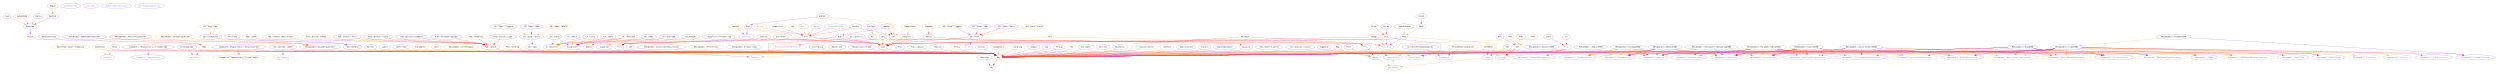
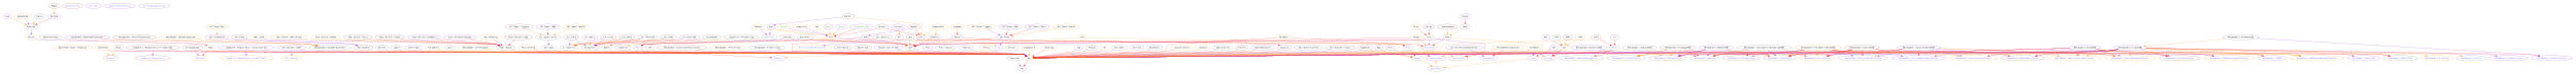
  digraph {
    fontname="Source Code Pro"
    rankdir=TB
    splines=polyline
    node [color=brown fontcolor="#000000" fontname="Source Code Pro"]
    edge [color=darkorange fontname="Source Code Pro"]
    "Pod::Config" [color=darkorange]
    "Pod::Block"
    Any [color=darkorange]
    Junction [color=gray40]
    Date
    DateTime [color=darkorange]
    "DateTime-local-timezone" [color=darkorange fontcolor=""]
    Positional [fontcolor="#6666FF"]
    Associative [color=purple fontcolor="#6666FF"]
    Baggy [color=gray40 fontcolor="#6666FF"]
    Mu [color=purple]
    Dateish [fontcolor="#6666FF"]
    QuantHash [color=gray40 fontcolor="#6666FF"]
    AST
    Cool
    Iterable [fontcolor="#6666FF"]
    List [color=darkorange]
    Array [color=purple]
    Attribute
    Backtrace
    "Backtrace::Frame" [color=purple]
    Bag [color=purple]
    BagHash
    Stringy [fontcolor="#6666FF"]
    Blob [color=gray40 fontcolor="#6666FF"]
    Callable [color=darkorange fontcolor="#6666FF"]
    n27 [color=darkorange label=Redo]
    Block [color=darkorange]
    Numeric [color=purple fontcolor="#6666FF"]
    Real [fontcolor="#6666FF"]
    Int [color=darkorange]
    Bool [fontcolor="#33BB33"]
    Buf [fontcolor="#6666FF"]
    Exception
    "CX::Last"
    "X::Control" [color=gray40 fontcolor=""]
    "CX::Next"
    "CX::Proceed" [color=gray40]
    "CX::Redo"
    "CX::Succeed" [color=purple]
    "CX::Take"
    "CX::Warn" [color=purple]
    CallFrame [color=purple]
    Cancellation [color=darkorange]
    Capture [color=purple]
    Channel [color=darkorange]
    "CompUnit::Repository" [fontcolor="#6666FF"]
    "CompUnit::Repository::FileSystem"
-   "CompUnit::Repository::Installable" [color=darkorange fontcolor=black]
+   "CompUnit::Repository::Installable" [color=darkorange fontcolor="#6666FF"]
    "CompUnit::Repository::Installation" [color=purple]
    Complex
    Str
    ComplexStr [color=darkorange]
    Scheduler [color=purple fontcolor="#6666FF"]
    CurrentThreadScheduler [color=purple]
    Deprecation [color=gray40]
    Distro
    Duration [color=gray40]
    Enumeration [fontcolor="#6666FF"]
    Nil
    Failure [color=purple]
    Rational [color=gray40 fontcolor="#6666FF"]
    FatRat [color=darkorange]
    ForeignCode
    Match [color=purple]
    Grammar [color=darkorange]
    Map [color=gray40]
    Hash [color=gray40]
    HyperWhatever [color=purple]
    IO [color=purple fontcolor="#6666FF"]
    "IO::Handle"
    "IO::CatHandle" [color=purple]
    "IO::ArgFiles" [color=darkorange]
    "IO::Notification" [color=gray40]
    "IO::Path" [color=purple]
    "IO::Path::Cygwin" [color=darkorange]
    "IO::Path::QNX" [color=purple]
    "IO::Path::Unix" [color=purple]
    "IO::Path::Win32" [color=darkorange]
    "IO::Pipe"
    "IO::Socket" [color=darkorange fontcolor="#6666FF"]
    "IO::Socket::Async"
    "IO::Socket::INET" [color=purple]
    "IO::Spec" [color=gray40]
    "IO::Spec::Unix" [color=gray40]
    "IO::Spec::Cygwin"
    "IO::Spec::QNX" [color=purple]
    "IO::Spec::Win32" [color=darkorange]
    "IO::Special"
    Instant
    IntStr
    Iterator [color=purple fontcolor="#6666FF"]
    Kernel [color=gray40]
    Label [color=gray40]
    Lock [color=gray40]
    Routine [color=gray40]
    Macro [color=gray40]
    "Metamodel::Archetypes" [color=darkorange]
    "Metamodel::AttributeContainer" [color=darkorange fontcolor="#6666FF"]
    "Metamodel::BUILDPLAN" [color=gray40 fontcolor="#6666FF"]
    "Metamodel::BaseDispatcher" [color=gray40]
    "Metamodel::BaseType" [color=purple fontcolor="#6666FF"]
    "Metamodel::BoolificationProtocol" [color=darkorange fontcolor="#6666FF"]
    "Metamodel::C3MRO" [color=purple fontcolor="#6666FF"]
    "Metamodel::Naming" [color=gray40 fontcolor="#6666FF"]
    "Metamodel::Documenting" [fontcolor="#6666FF"]
    "Metamodel::Versioning" [color=darkorange fontcolor="#6666FF"]
    "Metamodel::Stashing" [color=gray40 fontcolor="#6666FF"]
    "Metamodel::Finalization" [color=purple fontcolor="#6666FF"]
    "Metamodel::MethodContainer" [fontcolor="#6666FF"]
    "Metamodel::PrivateMethodContainer" [color=purple fontcolor="#6666FF"]
    "Metamodel::MultiMethodContainer" [color=darkorange fontcolor="#6666FF"]
    "Metamodel::RoleContainer" [fontcolor="#6666FF"]
    "Metamodel::MultipleInheritance" [color=gray40 fontcolor="#6666FF"]
    "Metamodel::DefaultParent" [color=purple fontcolor="#6666FF"]
    "Metamodel::MROBasedMethodDispatch" [color=darkorange fontcolor="#6666FF"]
    "Metamodel::MROBasedTypeChecking" [color=darkorange fontcolor="#6666FF"]
    "Metamodel::Trusting" [color=darkorange fontcolor="#6666FF"]
    "Metamodel::Mixins" [color=gray40 fontcolor="#6666FF"]
    "Metamodel::ClassHOW" [color=purple]
    "Metamodel::ConcreteRoleHOW" [color=purple]
    "Metamodel::ContainerDescriptor"
    "Metamodel::RolePunning" [fontcolor="#6666FF"]
    "Metamodel::TypePretense" [color=gray40 fontcolor="#6666FF"]
    "Metamodel::EnumHOW" [color=purple]
    "Metamodel::GenericHOW" [color=purple]
    "Metamodel::GrammarHOW" [color=gray40]
    "Metamodel::MethodDelegation" [color=gray40 fontcolor="#6666FF"]
    "Metamodel::MethodDispatcher" [color=purple]
    "Metamodel::ModuleHOW" [color=purple]
    "Metamodel::MultiDispatcher"
    "Metamodel::NativeHOW"
    "Metamodel::PackageHOW"
    "Metamodel::ParametricRoleGroupHOW" [color=gray40]
    "Metamodel::ParametricRoleHOW" [color=darkorange]
    "Metamodel::Primitives" [color=darkorange]
    n137 [color=gray40 label="Metamodel::Preserving"]
    "Metamodel::SubsetHOW" [color=gray40]
    "Metamodel::WrapDispatcher" [color=darkorange]
    Method [color=purple]
    Mixy [fontcolor="#6666FF"]
    Mix [color=darkorange]
    MixHash [color=darkorange]
    Uni [color=darkorange]
    NFC [color=purple]
    NFD [color=gray40]
    NFKC
    NFKD [color=darkorange]
    Num [color=purple]
    NumStr
    NumericEnumeration [color=purple fontcolor="#6666FF"]
    ObjAt [color=darkorange]
    Order [color=purple fontcolor="#33BB33"]
    Pair
    Parameter [color=darkorange]
    "Pod::Block::Code"
    "Pod::Block::Comment" [color=purple]
    "Pod::Block::Declarator" [color=darkorange]
    "Pod::Block::Named" [color=darkorange]
    "Pod::Block::Para"
    "Pod::Block::Table"
    "Pod::FormattingCode" [color=purple]
    "Pod::Heading" [color=darkorange]
    "Pod::Item" [color=darkorange]
    PositionalBindFailover [color=darkorange fontcolor="#6666FF"]
    Proc [color=purple]
    "Proc::Async" [color=gray40]
    Promise [color=purple]
    PromiseStatus [color=purple fontcolor="#33BB33"]
    Proxy [color=darkorange]
    PseudoStash
    Range [color=darkorange]
    Rat [color=purple]
    RatStr
    Regex
    Scalar [color=gray40]
    Semaphore [color=darkorange]
    Seq
    Setty [fontcolor="#6666FF"]
    Set [color=purple]
    SetHash [color=darkorange]
    Signal [color=darkorange fontcolor="#33BB33"]
    n183 [color=darkorange label=Stashing]
    Slip [color=darkorange]
    Stash [color=purple]
    StringyEnumeration [color=gray40 fontcolor="#6666FF"]
    Sub [color=purple]
    Submethod [color=darkorange]
    Supplier
    "Supplier::Preserving" [color=gray40]
-   Supply [color=purple]
    Tap [color=purple]
    Thread
    ThreadPoolScheduler [color=darkorange]
    VM [color=darkorange]
    ValueObjAt [color=gray40]
    Variable [color=gray40]
    Version [color=purple]
    Whatever [color=gray40]
    WhateverCode [color=gray40]
    atomicint [color=darkorange]
    int [color=darkorange]
    utf8
    subgraph cluster_1 {
      rank=same
      style=invis
      "Pod::Config"
      "Pod::Block"
    }
    subgraph cluster_2 {
      rank=same
      style=invis
      Any
      Junction
    }
    subgraph cluster_3 {
      rank=same
      style=invis
      Date
      DateTime
      "DateTime-local-timezone"
    }
    subgraph cluster_4 {
      rank=same
      style=invis
      Positional
      Associative
      Baggy
    }
    "Pod::Config" -> Any [color=red]
    "Pod::Block" -> Any [color=red]
    Any -> Mu [color=red]
    Junction -> Mu [color=purple]
    Date -> Any [color=purple]
    Date -> Dateish
    DateTime -> Any [color=red]
    DateTime -> Dateish
    Baggy -> QuantHash
    QuantHash -> Associative
    AST -> Any [color=red]
    Cool -> Any [color=purple]
    List -> Positional [color=purple]
    List -> Cool [color=red]
    List -> Iterable [color=purple]
    Array -> List [color=red]
    Attribute -> Any [color=red]
    Backtrace -> Any
    "Backtrace::Frame" -> Any [color=red]
    Bag -> Any [color=red]
    Bag -> Baggy [color=red]
    BagHash -> Any [color=purple]
    BagHash -> Baggy
    Blob -> Positional [color=red]
    Blob -> Stringy [color=red]
    n27 -> Any
    n27 -> Callable [color=red]
    Block -> n27 [color=purple]
    Real -> Numeric [color=red]
    Int -> Cool [color=purple]
    Int -> Real
    Bool -> Int
    Buf -> Blob [color=red]
    Exception -> Any [color=purple]
    "CX::Last" -> Exception [color=purple]
    "CX::Last" -> "X::Control" [color=purple]
    "CX::Next" -> Exception [color=red]
    "CX::Next" -> "X::Control"
    "CX::Proceed" -> Exception [color=red]
    "CX::Proceed" -> "X::Control" [color=red]
    "CX::Redo" -> Exception [color=red]
    "CX::Redo" -> "X::Control"
    "CX::Succeed" -> Exception [color=purple]
    "CX::Succeed" -> "X::Control"
    "CX::Take" -> Exception [color=purple]
    "CX::Take" -> "X::Control" [color=purple]
    "CX::Warn" -> Exception
    "CX::Warn" -> "X::Control"
    CallFrame -> Any
    Cancellation -> Any [color=red]
    Capture -> Any [color=red]
    Channel -> Any
    "CompUnit::Repository::FileSystem" -> Any [color=red]
    "CompUnit::Repository::FileSystem" -> "CompUnit::Repository" [color=purple]
    "CompUnit::Repository::Installation" -> Any [color=purple]
    "CompUnit::Repository::Installation" -> "CompUnit::Repository::Installable" [color=purple]
    Complex -> Cool [color=red]
    Complex -> Numeric
    Str -> Cool
    Str -> Stringy
    ComplexStr -> Complex
    ComplexStr -> Str
    CurrentThreadScheduler -> Any
    CurrentThreadScheduler -> Scheduler [color=purple]
    Deprecation -> Any [color=purple]
    Distro -> Any [color=red]
    Duration -> Cool [color=red]
    Duration -> Real [color=purple]
    Nil -> Cool
    Failure -> Nil
    Rational -> Real
    FatRat -> Cool
    FatRat -> Rational [color=purple]
    ForeignCode -> Any [color=red]
    ForeignCode -> Callable [color=purple]
    Match -> Cool [color=purple]
    Match -> Capture [color=red]
    Grammar -> Match [color=red]
    Map -> Associative
    Map -> Cool [color=purple]
    Map -> Iterable [color=red]
    Hash -> Map
    HyperWhatever -> Any [color=red]
    "IO::Handle" -> Any
    "IO::CatHandle" -> "IO::Handle" [color=purple]
    "IO::ArgFiles" -> "IO::CatHandle"
    "IO::Notification" -> Any
    "IO::Path" -> Cool [color=red]
    "IO::Path" -> IO [color=purple]
    "IO::Path::Cygwin" -> "IO::Path" [color=purple]
    "IO::Path::QNX" -> "IO::Path" [color=red]
    "IO::Path::Unix" -> "IO::Path" [color=red]
    "IO::Path::Win32" -> "IO::Path"
    "IO::Pipe" -> "IO::Handle" [color=purple]
    "IO::Socket::Async" -> Any [color=purple]
    "IO::Socket::INET" -> Any [color=red]
    "IO::Socket::INET" -> "IO::Socket" [color=purple]
    "IO::Spec" -> Any
    "IO::Spec::Unix" -> "IO::Spec" [color=purple]
    "IO::Spec::Cygwin" -> "IO::Spec::Unix"
    "IO::Spec::QNX" -> "IO::Spec::Unix" [color=red]
    "IO::Spec::Win32" -> "IO::Spec::Unix"
    "IO::Special" -> Any [color=red]
    "IO::Special" -> IO
    Instant -> Cool [color=purple]
    Instant -> Real [color=purple]
    IntStr -> Int [color=red]
    IntStr -> Str [color=red]
    Kernel -> Any [color=red]
    Label -> Any
    Lock -> Any
    Routine -> Block [color=purple]
    Macro -> Routine
    "Metamodel::Archetypes" -> Any
    "Metamodel::BaseDispatcher" -> Any
    "Metamodel::ClassHOW" -> Any [color=purple]
    "Metamodel::ClassHOW" -> "Metamodel::AttributeContainer"
    "Metamodel::ClassHOW" -> "Metamodel::BUILDPLAN" [color=red]
    "Metamodel::ClassHOW" -> "Metamodel::BoolificationProtocol"
    "Metamodel::ClassHOW" -> "Metamodel::C3MRO"
    "Metamodel::ClassHOW" -> "Metamodel::Naming"
    "Metamodel::ClassHOW" -> "Metamodel::Documenting" [color=red]
    "Metamodel::ClassHOW" -> "Metamodel::Versioning" [color=purple]
    "Metamodel::ClassHOW" -> "Metamodel::Stashing" [color=purple]
    "Metamodel::ClassHOW" -> "Metamodel::Finalization" [color=purple]
    "Metamodel::ClassHOW" -> "Metamodel::MethodContainer" [color=purple]
    "Metamodel::ClassHOW" -> "Metamodel::PrivateMethodContainer" [color=red]
    "Metamodel::ClassHOW" -> "Metamodel::MultiMethodContainer"
    "Metamodel::ClassHOW" -> "Metamodel::RoleContainer" [color=red]
    "Metamodel::ClassHOW" -> "Metamodel::MultipleInheritance" [color=purple]
    "Metamodel::ClassHOW" -> "Metamodel::DefaultParent" [color=red]
    "Metamodel::ClassHOW" -> "Metamodel::MROBasedMethodDispatch"
    "Metamodel::ClassHOW" -> "Metamodel::MROBasedTypeChecking" [color=purple]
    "Metamodel::ClassHOW" -> "Metamodel::Trusting"
    "Metamodel::ClassHOW" -> "Metamodel::Mixins"
    "Metamodel::ConcreteRoleHOW" -> Any [color=red]
    "Metamodel::ConcreteRoleHOW" -> "Metamodel::AttributeContainer" [color=purple]
    "Metamodel::ConcreteRoleHOW" -> "Metamodel::Naming" [color=red]
    "Metamodel::ConcreteRoleHOW" -> "Metamodel::Versioning" [color=red]
    "Metamodel::ConcreteRoleHOW" -> "Metamodel::MethodContainer" [color=purple]
    "Metamodel::ConcreteRoleHOW" -> "Metamodel::PrivateMethodContainer" [color=red]
    "Metamodel::ConcreteRoleHOW" -> "Metamodel::MultiMethodContainer" [color=red]
    "Metamodel::ConcreteRoleHOW" -> "Metamodel::RoleContainer"
    "Metamodel::ConcreteRoleHOW" -> "Metamodel::MultipleInheritance"
    "Metamodel::ContainerDescriptor" -> Any [color=red]
    "Metamodel::EnumHOW" -> Any [color=red]
    "Metamodel::EnumHOW" -> "Metamodel::AttributeContainer" [color=purple]
    "Metamodel::EnumHOW" -> "Metamodel::BUILDPLAN" [color=red]
    "Metamodel::EnumHOW" -> "Metamodel::BaseType" [color=red]
    "Metamodel::EnumHOW" -> "Metamodel::BoolificationProtocol" [color=red]
    "Metamodel::EnumHOW" -> "Metamodel::Naming" [color=purple]
    "Metamodel::EnumHOW" -> "Metamodel::Stashing" [color=red]
    "Metamodel::EnumHOW" -> "Metamodel::MethodContainer" [color=red]
    "Metamodel::EnumHOW" -> "Metamodel::MultiMethodContainer" [color=purple]
    "Metamodel::EnumHOW" -> "Metamodel::RoleContainer" [color=purple]
    "Metamodel::EnumHOW" -> "Metamodel::MROBasedMethodDispatch"
    "Metamodel::EnumHOW" -> "Metamodel::MROBasedTypeChecking"
    "Metamodel::GenericHOW" -> Any [color=purple]
    "Metamodel::GenericHOW" -> "Metamodel::Naming" [color=purple]
    "Metamodel::GrammarHOW" -> "Metamodel::DefaultParent" [color=purple]
    "Metamodel::GrammarHOW" -> "Metamodel::ClassHOW"
    "Metamodel::MethodDispatcher" -> "Metamodel::BaseDispatcher" [color=red]
    "Metamodel::ModuleHOW" -> Any [color=red]
    "Metamodel::ModuleHOW" -> "Metamodel::Naming" [color=purple]
    "Metamodel::ModuleHOW" -> "Metamodel::Documenting" [color=purple]
    "Metamodel::ModuleHOW" -> "Metamodel::Versioning" [color=red]
    "Metamodel::ModuleHOW" -> "Metamodel::Stashing"
    "Metamodel::ModuleHOW" -> "Metamodel::TypePretense"
    "Metamodel::ModuleHOW" -> "Metamodel::MethodDelegation" [color=purple]
    "Metamodel::MultiDispatcher" -> "Metamodel::BaseDispatcher"
    "Metamodel::NativeHOW" -> Any [color=red]
    "Metamodel::NativeHOW" -> "Metamodel::C3MRO" [color=red]
    "Metamodel::NativeHOW" -> "Metamodel::Naming" [color=purple]
    "Metamodel::NativeHOW" -> "Metamodel::Documenting" [color=red]
    "Metamodel::NativeHOW" -> "Metamodel::Versioning" [color=red]
    "Metamodel::NativeHOW" -> "Metamodel::Stashing" [color=red]
    "Metamodel::NativeHOW" -> "Metamodel::MultipleInheritance" [color=red]
    "Metamodel::NativeHOW" -> "Metamodel::MROBasedMethodDispatch"
    "Metamodel::NativeHOW" -> "Metamodel::MROBasedTypeChecking" [color=purple]
    "Metamodel::PackageHOW" -> Any [color=purple]
    "Metamodel::PackageHOW" -> "Metamodel::Naming" [color=red]
    "Metamodel::PackageHOW" -> "Metamodel::Documenting"
    "Metamodel::PackageHOW" -> "Metamodel::Stashing" [color=red]
    "Metamodel::PackageHOW" -> "Metamodel::TypePretense"
    "Metamodel::PackageHOW" -> "Metamodel::MethodDelegation"
    "Metamodel::ParametricRoleGroupHOW" -> Any [color=purple]
    "Metamodel::ParametricRoleGroupHOW" -> "Metamodel::BoolificationProtocol"
    "Metamodel::ParametricRoleGroupHOW" -> "Metamodel::Naming"
    "Metamodel::ParametricRoleGroupHOW" -> "Metamodel::Stashing" [color=purple]
    "Metamodel::ParametricRoleGroupHOW" -> "Metamodel::RolePunning" [color=red]
    "Metamodel::ParametricRoleGroupHOW" -> "Metamodel::TypePretense"
    "Metamodel::ParametricRoleHOW" -> Any [color=purple]
    "Metamodel::ParametricRoleHOW" -> "Metamodel::AttributeContainer"
    "Metamodel::ParametricRoleHOW" -> "Metamodel::Naming"
    "Metamodel::ParametricRoleHOW" -> "Metamodel::Documenting" [color=purple]
    "Metamodel::ParametricRoleHOW" -> "Metamodel::Versioning"
    "Metamodel::ParametricRoleHOW" -> "Metamodel::Stashing"
    "Metamodel::ParametricRoleHOW" -> "Metamodel::MethodContainer"
    "Metamodel::ParametricRoleHOW" -> "Metamodel::PrivateMethodContainer" [color=purple]
    "Metamodel::ParametricRoleHOW" -> "Metamodel::MultiMethodContainer"
    "Metamodel::ParametricRoleHOW" -> "Metamodel::RoleContainer" [color=red]
    "Metamodel::ParametricRoleHOW" -> "Metamodel::MultipleInheritance" [color=purple]
    "Metamodel::ParametricRoleHOW" -> "Metamodel::RolePunning" [color=purple]
    "Metamodel::ParametricRoleHOW" -> "Metamodel::TypePretense"
    "Metamodel::Primitives" -> Any [color=purple]
    n137 -> Any [color=red]
    "Metamodel::SubsetHOW" -> Any
    "Metamodel::SubsetHOW" -> "Metamodel::Naming"
    "Metamodel::SubsetHOW" -> "Metamodel::Documenting"
    "Metamodel::WrapDispatcher" -> "Metamodel::BaseDispatcher"
    Method -> Routine [color=red]
    Mixy -> Baggy [color=red]
    Mix -> Any
    Mix -> Mixy
    MixHash -> Any [color=red]
    MixHash -> Mixy [color=red]
    Uni -> Any
    Uni -> Positional
    Uni -> Stringy [color=red]
    NFC -> Uni [color=purple]
    NFD -> Uni
    NFKC -> Uni
    NFKD -> Uni
    Num -> Cool [color=red]
    Num -> Real [color=red]
    NumStr -> Str [color=red]
    NumStr -> Num [color=purple]
    ObjAt -> Any
    Order -> Int
    Pair -> Any
    Pair -> Associative [color=red]
    Parameter -> Any
    "Pod::Block::Code" -> "Pod::Block" [color=red]
    "Pod::Block::Comment" -> "Pod::Block" [color=red]
    "Pod::Block::Declarator" -> "Pod::Block"
    "Pod::Block::Named" -> "Pod::Block"
    "Pod::Block::Para" -> "Pod::Block" [color=red]
    "Pod::Block::Table" -> "Pod::Block" [color=red]
    "Pod::FormattingCode" -> "Pod::Block" [color=red]
    "Pod::Heading" -> "Pod::Block" [color=red]
    "Pod::Item" -> "Pod::Block" [color=purple]
    Proc -> Any [color=red]
    "Proc::Async" -> Any
    Promise -> Any [color=red]
    PromiseStatus -> Int [color=red]
    Proxy -> Any [color=purple]
    PseudoStash -> Map
    Range -> Positional
    Range -> Cool [color=red]
    Range -> Iterable
    Rat -> Cool
    Rat -> Rational [color=purple]
    RatStr -> Str
    RatStr -> Rat [color=purple]
    Regex -> Method
    Scalar -> Any [color=purple]
    Semaphore -> Any
    Seq -> Cool [color=red]
    Seq -> Iterable [color=red]
    Seq -> PositionalBindFailover [color=purple]
    Setty -> QuantHash
    Set -> Any
    Set -> Setty [color=red]
    SetHash -> Any [color=red]
    SetHash -> Setty [color=purple]
    Signal -> Int [color=purple]
    n183 -> Any [color=red]
    Slip -> List [color=red]
    Stash -> Hash [color=red]
    Sub -> Routine
    Submethod -> Routine [color=purple]
    Supplier -> Any [color=purple]
    "Supplier::Preserving" -> Supplier
-   Supply -> Any [color=purple]
    Tap -> Any [color=red]
    Thread -> Any [color=red]
    ThreadPoolScheduler -> Any
    ThreadPoolScheduler -> Scheduler [color=red]
    VM -> Any [color=red]
    ValueObjAt -> ObjAt [color=red]
    Variable -> Any [color=purple]
    Version -> Any
    Whatever -> Any [color=red]
    WhateverCode -> n27
    atomicint -> Int [color=purple]
    int -> Int
    utf8 -> Any
    utf8 -> Blob [color=red]
  }
